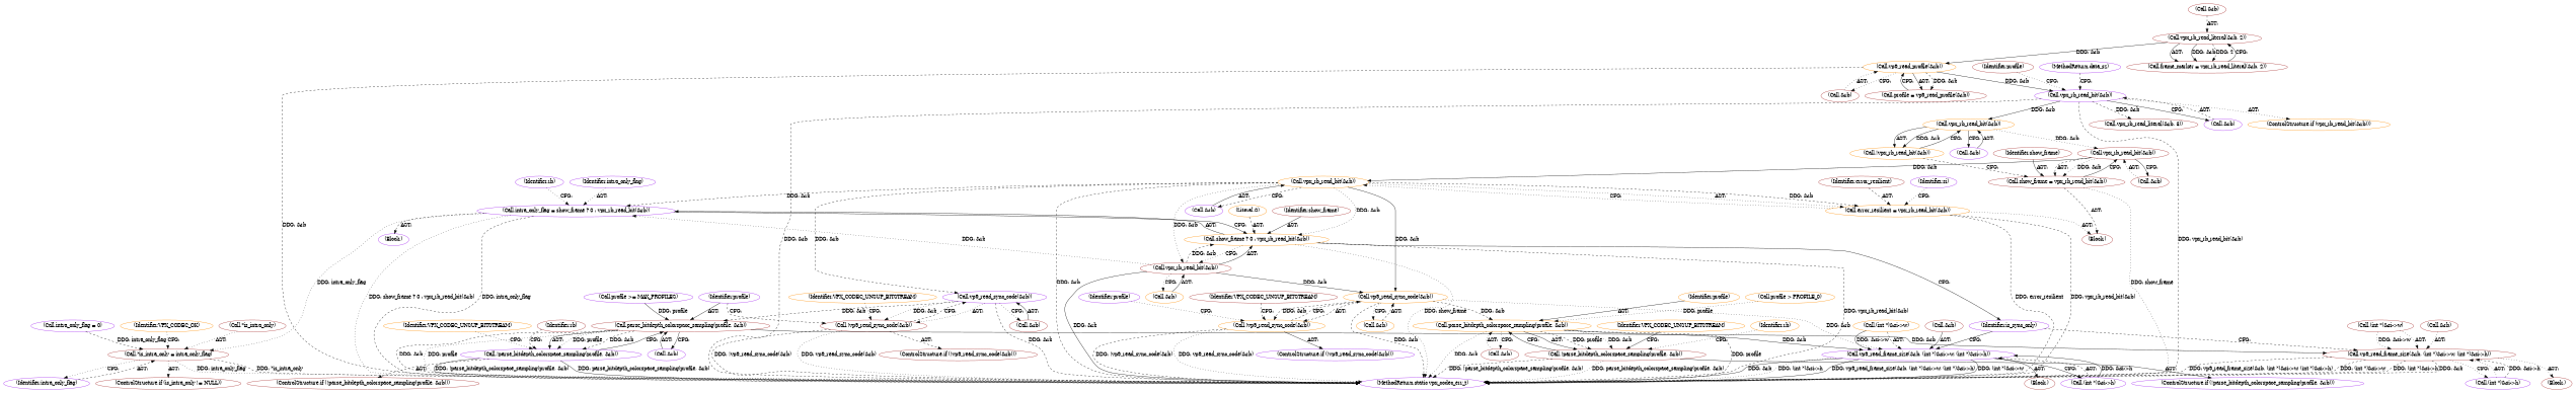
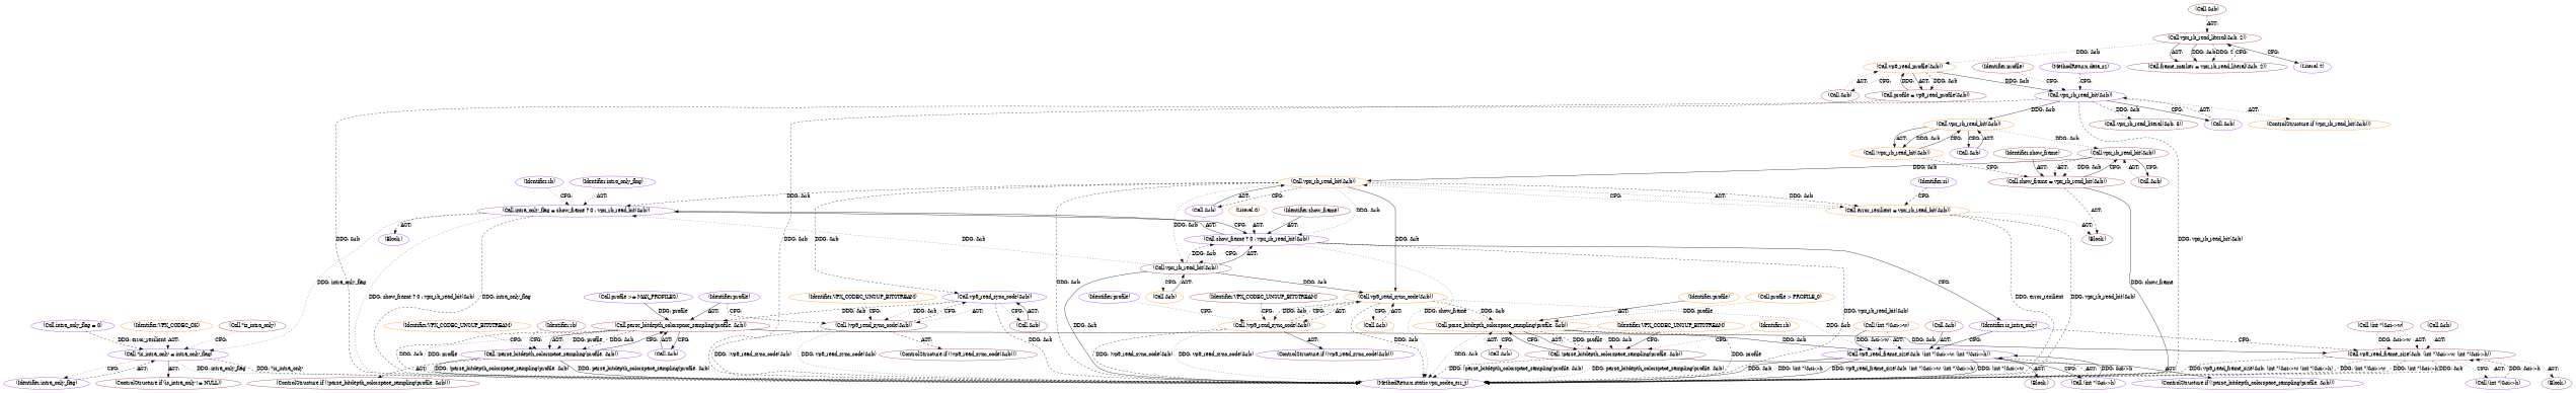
  digraph {
    node [color=brown]
    edge [style=dashed]
    n1 [label="(Call,vpx_rb_read_bit(&rb))"]
    n2 [label="(Call,show_frame = vpx_rb_read_bit(&rb))"]
    n3 [color=darkorange label="(Call,vpx_rb_read_bit(&rb))"]
    n4 [label="(Call,&rb)"]
    n5 [color=purple label="(MethodReturn,static vpx_codec_err_t)"]
    n6 [label="(Block,)"]
    n7 [color=darkorange label="(Call,error_resilient = vpx_rb_read_bit(&rb))"]
    n8 [color=purple label="(Call,vp9_read_sync_code(&rb))"]
    n9 [color=purple label="(Call,intra_only_flag = show_frame ? 0 : vpx_rb_read_bit(&rb))"]
-   n10 [color=darkorange label="(Call,show_frame ? 0 : vpx_rb_read_bit(&rb))"]
+   n10 [color=purple label="(Call,show_frame ? 0 : vpx_rb_read_bit(&rb))"]
    n11 [label="(Call,vpx_rb_read_bit(&rb))"]
    n12 [color=darkorange label="(Call,vp9_read_sync_code(&rb))"]
    n13 [color=purple label="(Call,&rb)"]
    n14 [color=darkorange label="(Call,vpx_rb_read_bit(&rb))"]
    n15 [color=purple label="(Call,&rb)"]
    n16 [color=darkorange label="(Call,!vpx_rb_read_bit(&rb))"]
    n17 [color=purple label="(Call,vpx_rb_read_bit(&rb))"]
    n18 [color=darkorange label="(ControlStructure,if (vpx_rb_read_bit(&rb)))"]
    n19 [color=purple label="(Call,&rb)"]
    n20 [label="(Call,vpx_rb_read_literal(&rb, 3))"]
    n21 [color=darkorange label="(Call,vp9_read_profile(&rb))"]
    n22 [label="(Call,profile = vp9_read_profile(&rb))"]
    n23 [label="(Call,&rb)"]
    n24 [label="(Call,vpx_rb_read_literal(&rb, 2))"]
    n25 [label="(Call,frame_marker = vpx_rb_read_literal(&rb, 2))"]
+   n26 [color=purple label="(Literal,2)"]
    n27 [label="(Call,!vp9_read_sync_code(&rb))"]
    n28 [label="(Call,parse_bitdepth_colorspace_sampling(profile, &rb))"]
    n29 [label="(Call,&rb)"]
-   n30 [label="(Call,*is_intra_only = intra_only_flag)"]
+   n30 [color=purple label="(Call,*is_intra_only = intra_only_flag)"]
    n31 [color=purple label="(Block,)"]
-   n32 [color=purple label="(Identifier,is_sync_only)"]
+   n32 [color=purple label="(Identifier,is_intra_only)"]
    n33 [color=darkorange label="(Call,&rb)"]
    n34 [color=darkorange label="(Call,!vp9_read_sync_code(&rb))"]
    n35 [color=darkorange label="(Call,parse_bitdepth_colorspace_sampling(profile, &rb))"]
    n36 [color=purple label="(Call,vp9_read_frame_size(&rb, (int *)&si->w, (int *)&si->h))"]
    n37 [color=darkorange label="(Call,&rb)"]
    n38 [label="(ControlStructure,if (!vp9_read_sync_code(&rb)))"]
    n39 [color=purple label="(Call,!parse_bitdepth_colorspace_sampling(profile, &rb))"]
    n40 [label="(Call,vp9_read_frame_size(&rb, (int *)&si->w, (int *)&si->h))"]
    n41 [color=purple label="(Call,&rb)"]
    n42 [label="(ControlStructure,if (!parse_bitdepth_colorspace_sampling(profile, &rb)))"]
    n43 [color=purple label="(Call,(int *)&si->h)"]
    n44 [label="(Block,)"]
    n45 [label="(ControlStructure,if (is_intra_only != NULL))"]
    n46 [color=purple label="(Identifier,intra_only_flag)"]
    n47 [color=darkorange label="(Literal,0)"]
    n48 [color=purple label="(ControlStructure,if (!vp9_read_sync_code(&rb)))"]
    n49 [label="(Call,!parse_bitdepth_colorspace_sampling(profile, &rb))"]
    n50 [label="(Call,&rb)"]
    n51 [color=purple label="(Call,(int *)&si->h)"]
    n52 [label="(Block,)"]
    n53 [color=purple label="(ControlStructure,if (!parse_bitdepth_colorspace_sampling(profile, &rb)))"]
    n54 [color=darkorange label="(Identifier,VPX_CODEC_OK)"]
    n55 [label="(Identifier,rb)"]
    n56 [color=darkorange label="(Identifier,VPX_CODEC_UNSUP_BITSTREAM)"]
    n57 [color=purple label="(Identifier,profile)"]
    n58 [color=darkorange label="(Identifier,rb)"]
    n59 [label="(Identifier,profile)"]
    n60 [label="(Call,(int *)&si->w)"]
    n61 [label="(Identifier,VPX_CODEC_UNSUP_BITSTREAM)"]
    n62 [color=darkorange label="(Identifier,VPX_CODEC_UNSUP_BITSTREAM)"]
    n63 [label="(Call,&rb)"]
    n64 [color=purple label="(Call,intra_only_flag = 0)"]
    n65 [color=purple label="(Identifier,intra_only_flag)"]
    n66 [color=darkorange label="(Identifier,VPX_CODEC_UNSUP_BITSTREAM)"]
    n67 [color=purple label="(Identifier,si)"]
-   n68 [label="(Identifier,error_resilient)"]
    n69 [color=purple label="(Identifier,profile)"]
    n70 [color=purple label="(Identifier,rb)"]
    n71 [label="(Identifier,show_frame)"]
    n72 [color=purple label="(MethodReturn,data_sz)"]
    n73 [color=darkorange label="(Call,(int *)&si->w)"]
    n74 [label="(Call,&rb)"]
    n75 [label="(Identifier,show_frame)"]
    n76 [label="(Call,*is_intra_only)"]
    n77 [label="(Call,&rb)"]
    n78 [color=purple label="(Call,profile >= MAX_PROFILES)"]
    n79 [color=darkorange label="(Identifier,profile)"]
    n80 [color=darkorange label="(Call,profile > PROFILE_0)"]
    n1 -> n2 [label="AST: "]
    n1 -> n2 [label="DDG: &rb" style=dotted]
    n1 -> n3 [label="DDG: &rb" style=solid]
    n1 -> n4 [label="CFG: " style=solid]
    n2 -> n1 [label="CFG: " style=solid]
-   n2 -> n5 [label="DDG: show_frame" style=dotted]
+   n2 -> n5 [label="DDG: show_frame" style=solid]
    n2 -> n6 [label="AST: "]
    n3 -> n5 [label="DDG: &rb"]
    n3 -> n7 [label="AST: " style=dotted]
    n3 -> n7 [label="DDG: &rb"]
    n3 -> n8 [label="DDG: &rb"]
    n3 -> n9 [label="DDG: &rb"]
    n3 -> n10 [label="DDG: &rb" style=dotted]
    n3 -> n11 [label="DDG: &rb" style=dotted]
    n3 -> n12 [label="DDG: &rb" style=solid]
    n3 -> n13 [label="CFG: "]
    n4 -> n1 [label="AST: " style=dotted]
    n7 -> n3 [label="CFG: " style=dotted]
    n7 -> n5 [label="DDG: vpx_rb_read_bit(&rb)"]
    n7 -> n5 [label="DDG: error_resilient"]
    n7 -> n6 [label="AST: " style=dotted]
    n8 -> n5 [label="DDG: &rb"]
    n8 -> n27 [label="AST: " style=dotted]
    n8 -> n27 [label="DDG: &rb" style=dotted]
    n8 -> n28 [label="DDG: &rb"]
    n8 -> n29 [label="CFG: " style=dotted]
    n9 -> n5 [label="DDG: show_frame ? 0 : vpx_rb_read_bit(&rb)" style=dotted]
    n9 -> n5 [label="DDG: intra_only_flag"]
    n9 -> n10 [label="CFG: " style=solid]
    n9 -> n30 [label="DDG: intra_only_flag" style=dotted]
    n9 -> n31 [label="AST: "]
    n10 -> n5 [label="DDG: show_frame" style=dotted]
    n10 -> n5 [label="DDG: vpx_rb_read_bit(&rb)"]
    n10 -> n9 [label="AST: " style=solid]
    n10 -> n11 [label="CFG: " style=dotted]
    n10 -> n32 [label="CFG: " style=solid]
    n11 -> n5 [label="DDG: &rb" style=solid]
    n11 -> n9 [label="DDG: &rb" style=dotted]
    n11 -> n10 [label="AST: " style=solid]
    n11 -> n10 [label="DDG: &rb"]
    n11 -> n12 [label="DDG: &rb" style=solid]
    n11 -> n33 [label="CFG: " style=dotted]
    n12 -> n5 [label="DDG: &rb"]
    n12 -> n34 [label="AST: "]
    n12 -> n34 [label="DDG: &rb"]
    n12 -> n35 [label="DDG: &rb"]
    n12 -> n36 [label="DDG: &rb" style=dotted]
    n12 -> n37 [label="CFG: " style=dotted]
    n13 -> n3 [label="AST: " style=solid]
    n14 -> n1 [label="DDG: &rb" style=dotted]
    n14 -> n15 [label="CFG: " style=solid]
    n14 -> n16 [label="AST: " style=solid]
    n14 -> n16 [label="DDG: &rb" style=solid]
    n15 -> n14 [label="AST: " style=solid]
    n16 -> n2 [label="CFG: "]
    n16 -> n14 [label="CFG: " style=solid]
    n17 -> n5 [label="DDG: vpx_rb_read_bit(&rb)"]
    n17 -> n5 [label="DDG: &rb"]
    n17 -> n14 [label="DDG: &rb" style=solid]
    n17 -> n18 [label="AST: " style=dotted]
    n17 -> n19 [label="CFG: " style=solid]
    n17 -> n20 [label="DDG: &rb"]
    n19 -> n17 [label="AST: "]
-   n21 -> n5 [label="DDG: &rb"]
+   n22 -> n5 [label="DDG: &rb"]
    n21 -> n17 [label="DDG: &rb" style=solid]
    n21 -> n22 [label="AST: " style=solid]
    n21 -> n22 [label="DDG: &rb"]
    n21 -> n23 [label="CFG: " style=dotted]
-   n22 -> n21 [label="CFG: " style=solid]
+   n22 -> n21 [label="DDG: " style=solid]
    n23 -> n21 [label="AST: " style=dotted]
-   n24 -> n21 [label="DDG: &rb" style=solid]
+   n24 -> n21 [label="DDG: &rb" style=dotted]
    n24 -> n25 [label="AST: " style=solid]
    n24 -> n25 [label="DDG: &rb" style=solid]
    n24 -> n25 [label="DDG: 2"]
-   n25 -> n24 [label="CFG: " style=solid]
+   n24 -> n26 [label="CFG: " style=solid]
+   n25 -> n24 [label="CFG: "]
    n27 -> n5 [label="DDG: !vp9_read_sync_code(&rb)"]
    n27 -> n5 [label="DDG: vp9_read_sync_code(&rb)" style=dotted]
    n27 -> n8 [label="CFG: "]
    n27 -> n38 [label="AST: "]
    n28 -> n5 [label="DDG: profile" style=dotted]
    n28 -> n5 [label="DDG: &rb"]
    n28 -> n39 [label="AST: " style=solid]
    n28 -> n39 [label="DDG: profile" style=dotted]
    n28 -> n39 [label="DDG: &rb"]
    n28 -> n40 [label="DDG: &rb" style=solid]
    n28 -> n41 [label="CFG: " style=solid]
    n29 -> n8 [label="AST: " style=solid]
    n30 -> n5 [label="DDG: intra_only_flag" style=dotted]
    n30 -> n5 [label="DDG: *is_intra_only"]
-   n30 -> n45 [label="AST: " style=dotted]
+   n30 -> n45 [label="AST: " style=solid]
    n30 -> n46 [label="CFG: " style=dotted]
    n32 -> n36 [label="CFG: " style=solid]
    n32 -> n40 [label="CFG: "]
    n33 -> n11 [label="AST: " style=solid]
    n34 -> n5 [label="DDG: vp9_read_sync_code(&rb)" style=dotted]
    n34 -> n5 [label="DDG: !vp9_read_sync_code(&rb)"]
    n34 -> n12 [label="CFG: "]
    n34 -> n48 [label="AST: " style=solid]
    n35 -> n5 [label="DDG: profile"]
    n35 -> n5 [label="DDG: &rb" style=dotted]
    n35 -> n36 [label="DDG: &rb" style=solid]
    n35 -> n49 [label="AST: " style=solid]
    n35 -> n49 [label="DDG: profile"]
    n35 -> n49 [label="DDG: &rb" style=dotted]
    n35 -> n50 [label="CFG: " style=dotted]
    n36 -> n5 [label="DDG: vp9_read_frame_size(&rb, (int *)&si->w, (int *)&si->h)" style=solid]
    n36 -> n5 [label="DDG: (int *)&si->w" style=solid]
    n36 -> n5 [label="DDG: &rb" style=solid]
    n36 -> n5 [label="DDG: (int *)&si->h" style=dotted]
    n36 -> n51 [label="CFG: " style=solid]
    n36 -> n52 [label="AST: " style=solid]
    n37 -> n12 [label="AST: "]
    n39 -> n5 [label="DDG: parse_bitdepth_colorspace_sampling(profile, &rb)" style=solid]
    n39 -> n5 [label="DDG: !parse_bitdepth_colorspace_sampling(profile, &rb)" style=solid]
    n39 -> n28 [label="CFG: " style=solid]
    n39 -> n42 [label="AST: "]
    n40 -> n5 [label="DDG: vp9_read_frame_size(&rb, (int *)&si->w, (int *)&si->h)"]
    n40 -> n5 [label="DDG: (int *)&si->w"]
    n40 -> n5 [label="DDG: (int *)&si->h"]
    n40 -> n5 [label="DDG: &rb"]
    n40 -> n43 [label="CFG: " style=dotted]
    n40 -> n44 [label="AST: " style=dotted]
    n41 -> n28 [label="AST: " style=solid]
    n43 -> n40 [label="AST: " style=dotted]
    n43 -> n40 [label="DDG: &si->h"]
    n46 -> n30 [label="AST: "]
-   n47 -> n10 [label="AST: "]
+   n47 -> n10 [label="AST: " style=dotted]
    n49 -> n5 [label="DDG: parse_bitdepth_colorspace_sampling(profile, &rb)" style=dotted]
    n49 -> n5 [label="DDG: !parse_bitdepth_colorspace_sampling(profile, &rb)"]
    n49 -> n35 [label="CFG: " style=solid]
    n49 -> n53 [label="AST: " style=solid]
    n50 -> n35 [label="AST: " style=dotted]
    n51 -> n36 [label="AST: "]
    n51 -> n36 [label="DDG: &si->h" style=solid]
-   n54 -> n30 [label="CFG: " style=dotted]
+   n54 -> n30 [label="AST: " style=dotted]
    n55 -> n39 [label="CFG: "]
    n56 -> n39 [label="CFG: " style=dotted]
    n57 -> n34 [label="CFG: " style=dotted]
    n58 -> n49 [label="CFG: " style=dotted]
    n59 -> n17 [label="CFG: " style=dotted]
    n60 -> n40 [label="AST: " style=dotted]
    n60 -> n40 [label="DDG: &si->w" style=dotted]
    n61 -> n34 [label="CFG: "]
    n62 -> n49 [label="CFG: " style=solid]
    n63 -> n40 [label="AST: " style=dotted]
-   n64 -> n30 [label="DDG: intra_only_flag"]
+   n64 -> n30 [label="DDG: error_resilient"]
    n65 -> n9 [label="AST: " style=dotted]
    n66 -> n27 [label="CFG: " style=dotted]
-   n67 -> n7 [label="CFG: " style=dotted]
-   n68 -> n7 [label="AST: "]
+   n67 -> n7 [label="CFG: "]
    n69 -> n27 [label="CFG: "]
    n69 -> n28 [label="AST: " style=solid]
    n70 -> n9 [label="CFG: " style=dotted]
    n71 -> n2 [label="AST: " style=solid]
    n72 -> n17 [label="CFG: "]
    n73 -> n36 [label="AST: "]
    n73 -> n36 [label="DDG: &si->w" style=solid]
    n74 -> n36 [label="AST: " style=solid]
    n75 -> n10 [label="AST: " style=solid]
-   n76 -> n30 [label="AST: " style=dotted]
+   n76 -> n30 [label="CFG: " style=dotted]
    n77 -> n24 [label="AST: "]
    n78 -> n28 [label="DDG: profile" style=solid]
    n79 -> n35 [label="AST: " style=solid]
    n80 -> n35 [label="DDG: profile" style=dotted]
  }
